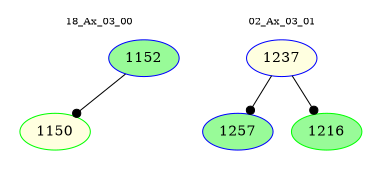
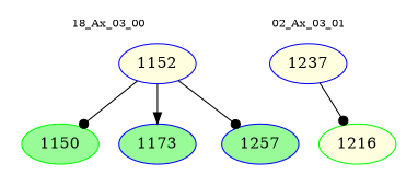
  digraph {
    node [color=blue fillcolor=lightyellow style=filled]
    edge [arrowhead=dot color=black]
-   n1 [fillcolor=palegreen label=1152]
-   n2 [color=green label=1150]
+   n1 [label=1152]
+   n2 [color=green fillcolor=palegreen label=1150]
+   n3 [fillcolor=palegreen label=1173]
    n4 [label=1237]
-   n5 [color=green fillcolor=palegreen label=1216]
+   n5 [color=green label=1216]
    n6 [fillcolor=palegreen label=1257]
    subgraph cluster_1 {
      color=white
      fontsize=10
      label="18_Ax_03_00"
      n1
      n2
+     n3
    }
    subgraph cluster_2 {
      color=white
      fontsize=10
      label="02_Ax_03_01"
      n4
      n5
      n6
    }
    n1 -> n2
+   n1 -> n3 [arrowhead=normal]
    n4 -> n5
-   n4 -> n6
+   n1 -> n6
  }
